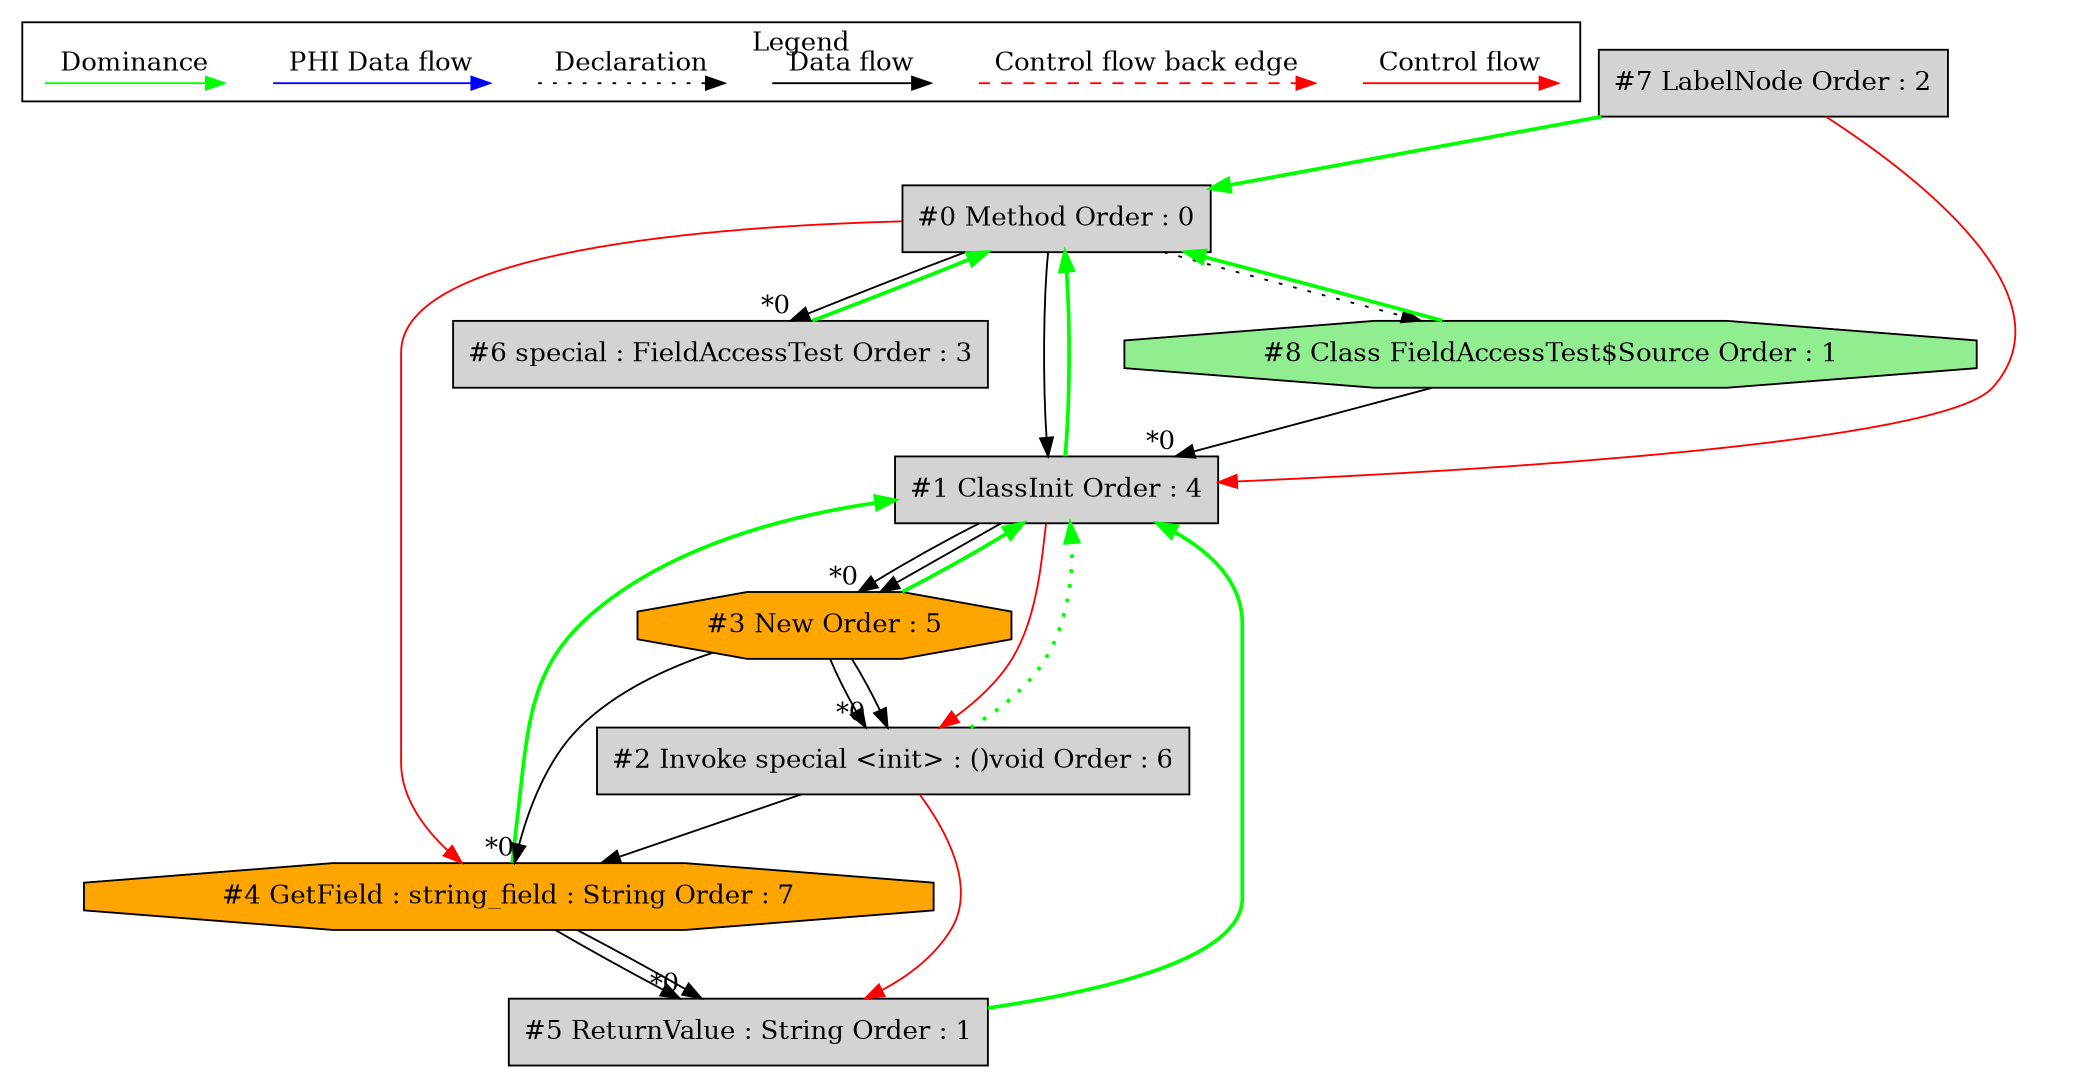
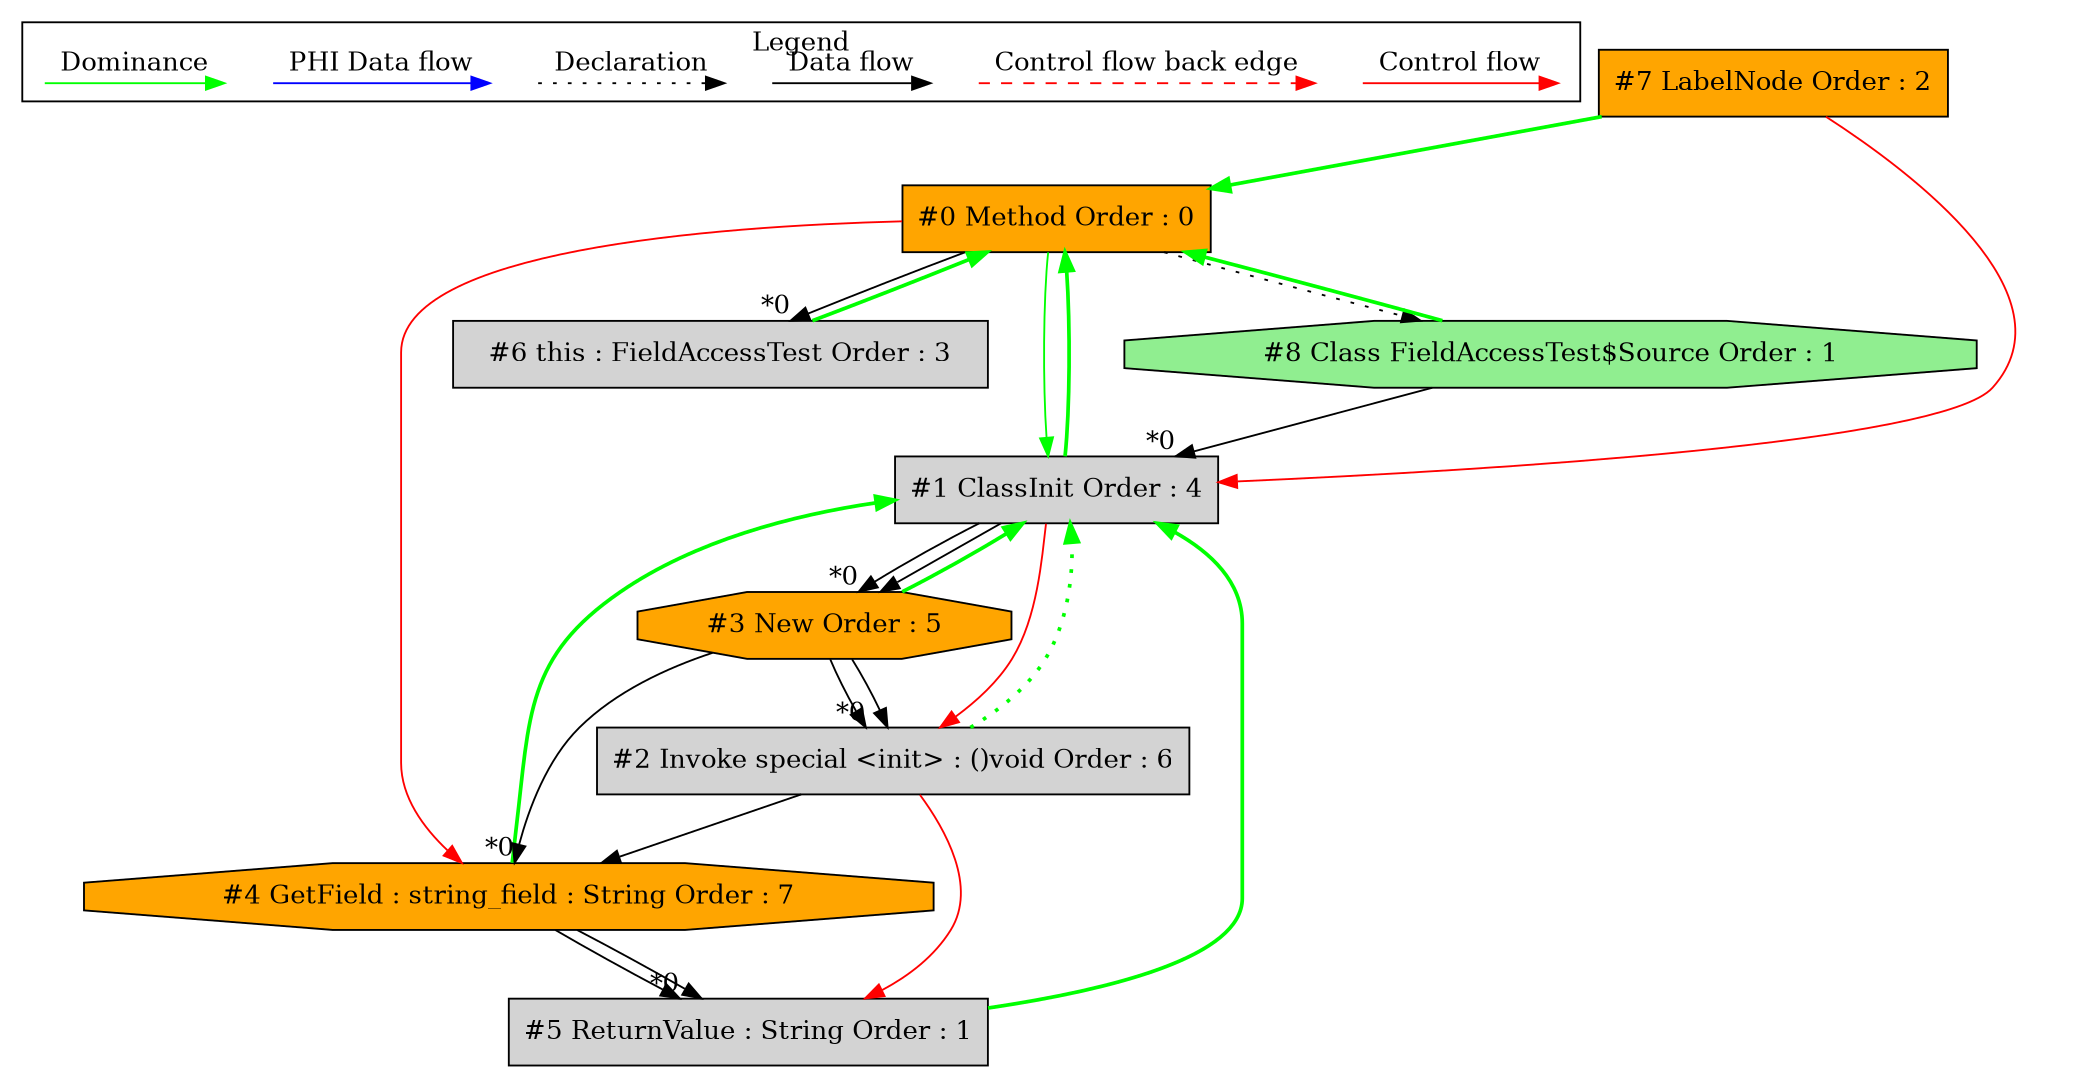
  digraph {
    ordering=in
    node [shape=point style=invis]
    c0
    c1
    c2
    c3
    d0
    d1
    d2
    d3
    d4
    d5
    d6
    d7
-   n13 [fillcolor=lightgrey label="#0 Method Order : 0" shape=box style=filled]
+   n13 [fillcolor=orange label="#0 Method Order : 0" shape=box style=filled]
    n14 [fillcolor=lightgrey label="#1 ClassInit Order : 4" shape=box style=filled]
    n15 [fillcolor=lightgreen label="#8 Class FieldAccessTest$Source Order : 1" shape=octagon style=filled]
-   n16 [fillcolor=lightgrey label="#6 special : FieldAccessTest Order : 3" shape=box style=filled]
+   n16 [fillcolor=lightgrey label="#6 this : FieldAccessTest Order : 3" shape=box style=filled]
    n17 [fillcolor=orange label="#4 GetField : string_field : String Order : 7" shape=octagon style=filled]
    n18 [fillcolor=lightgrey label="#2 Invoke special <init> : ()void Order : 6" shape=box style=filled]
    n19 [fillcolor=orange label="#3 New Order : 5" shape=octagon style=filled]
-   n20 [fillcolor=lightgrey label="#7 LabelNode Order : 2" shape=box style=filled]
+   n20 [fillcolor=orange label="#7 LabelNode Order : 2" shape=box style=filled]
    n21 [fillcolor=lightgrey label="#5 ReturnValue : String Order : 1" shape=box style=filled]
    subgraph cluster_1 {
      label=Legend
      subgraph sub_2 {
        label=Legend
        rank=same
        c0
        c1
        c2
        c3
        d0
        d1
        d2
        d3
        d4
        d5
        d6
        d7
      }
    }
    c0 -> c1 [color=red label="Control flow" style=solid]
    c2 -> c3 [color=red label="Control flow back edge" style=dashed]
    d0 -> d1 [label="Data flow"]
    d2 -> d3 [label=Declaration style=dotted]
    d4 -> d5 [color=blue label="PHI Data flow"]
    d6 -> d7 [color=green label=Dominance]
-   n13 -> n14
+   n13 -> n14 [color=green]
    n13 -> n15 [style=dotted]
    n13 -> n16 [headlabel="*0" labeldistance=2]
    n13 -> n17 [color=red fontcolor=red labeldistance=2]
    n14 -> n13 [color=green dir=forward penwidth=2]
    n14 -> n18 [color=red fontcolor=red labeldistance=2]
    n14 -> n19 [headlabel="*0" labeldistance=2]
    n14 -> n19
    n15 -> n13 [color=green dir=forward penwidth=2]
    n15 -> n14 [headlabel="*0" labeldistance=2]
    n16 -> n13 [color=green dir=forward penwidth=2]
    n17 -> n14 [color=green dir=forward penwidth=2]
    n17 -> n21 [headlabel="*0" labeldistance=2]
    n17 -> n21
    n18 -> n14 [color=green dir=forward penwidth=2 style=dotted]
    n18 -> n17
    n18 -> n21 [color=red fontcolor=red labeldistance=2]
    n19 -> n14 [color=green dir=forward penwidth=2]
    n19 -> n17 [headlabel="*0" labeldistance=2]
    n19 -> n18 [headlabel="*0" labeldistance=2]
    n19 -> n18
    n20 -> n13 [color=green dir=forward penwidth=2]
    n20 -> n14 [color=red fontcolor=red labeldistance=2]
    n21 -> n14 [color=green dir=forward penwidth=2]
  }
